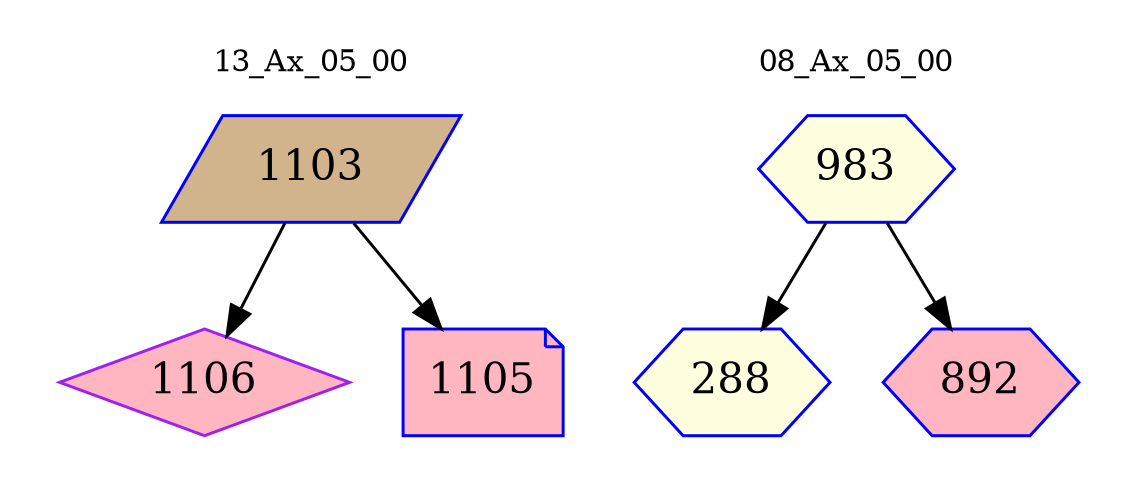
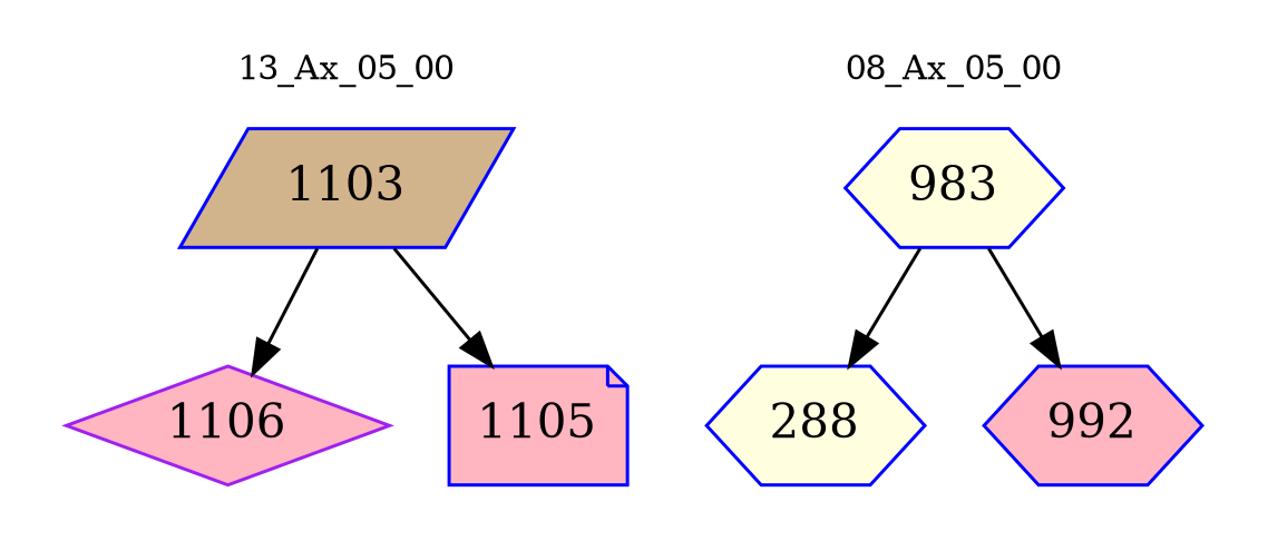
  digraph {
    node [color=blue fillcolor=lightpink shape=hexagon style=filled]
    edge [color=black]
    n1 [fillcolor=tan label=1103 shape=parallelogram]
    n2 [color=purple label=1106 shape=diamond]
    n3 [label=1105 shape=note]
    n4 [fillcolor=lightyellow label=983]
    n5 [fillcolor=lightyellow label=288]
-   n6 [label=892]
+   n6 [label=992]
    subgraph cluster_1 {
      color=white
      fontsize=10
      label="13_Ax_05_00"
      n1
      n2
      n3
    }
    subgraph cluster_2 {
      color=white
      fontsize=10
      label="08_Ax_05_00"
      n4
      n5
      n6
    }
    n1 -> n2
    n1 -> n3
    n4 -> n5
    n4 -> n6
  }
